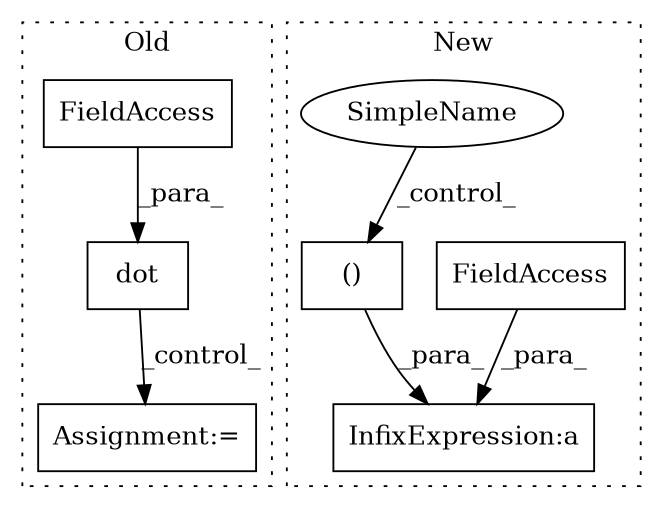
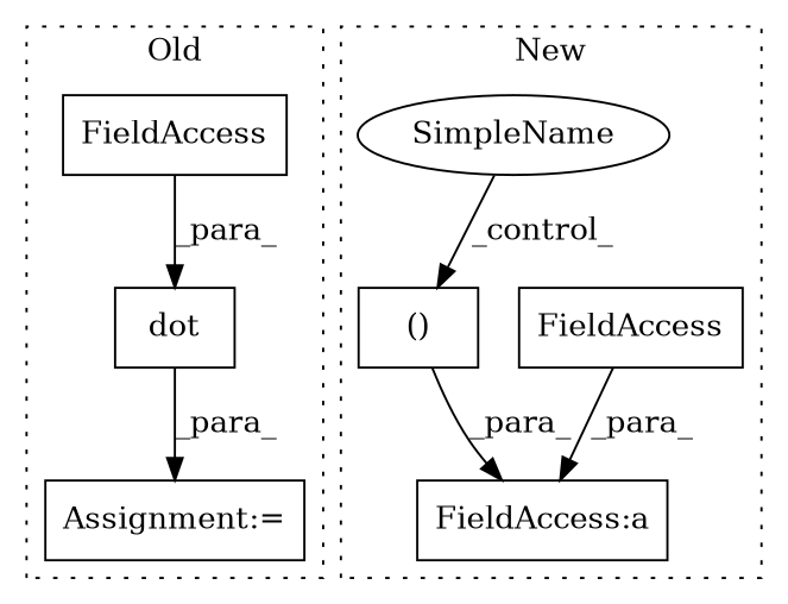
  digraph {
    node [a=22 shape=box]
    n1 [a=32 l="4,1" label=dot s="5298,5319"]
    n2 [a=7 l=1 label="Assignment:=" s=5291]
    n3 [l=15 label=FieldAccess s=5302]
    n4 [a=106 l=27 label="()" s=5550]
-   n5 [a=27 l=3 label="InfixExpression:a" s=5579]
+   n5 [a=27 l=3 label="FieldAccess:a" s=5579]
    n6 [l=13 label=FieldAccess s=5582]
    n7 [a=42 label=SimpleName shape=ellipse]
    subgraph cluster_1 {
      label=Old
      style=dotted
      n1
      n2
      n3
    }
    subgraph cluster_2 {
      label=New
      style=dotted
      n4
      n5
      n6
      n7
    }
-   n1 -> n2 [label=_control_]
+   n1 -> n2 [label=_para_]
    n3 -> n1 [label=_para_]
    n4 -> n5 [label=_para_]
    n6 -> n5 [label=_para_]
    n7 -> n4 [label=_control_]
  }
